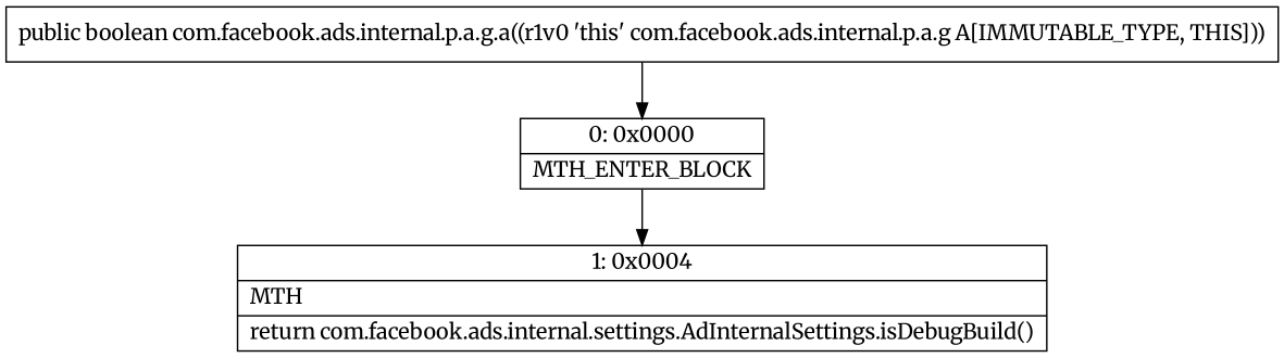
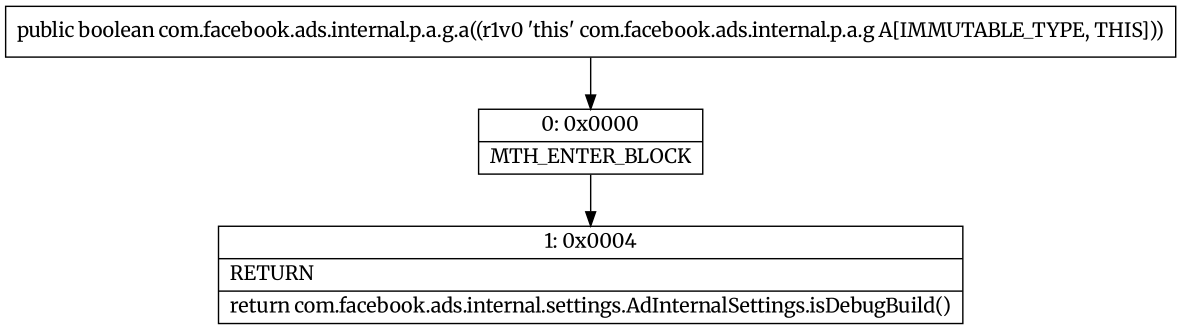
  digraph {
    fontname=Merriweather
    node [shape=record fontname=Merriweather]
    edge [fontname=Merriweather]
    n1 [label="{0\:\ 0x0000|MTH_ENTER_BLOCK\l}"]
-   n2 [label="{1\:\ 0x0004|MTH\l|return com.facebook.ads.internal.settings.AdInternalSettings.isDebugBuild()\l}"]
+   n2 [label="{1\:\ 0x0004|RETURN\l|return com.facebook.ads.internal.settings.AdInternalSettings.isDebugBuild()\l}"]
    n3 [label="{public boolean com.facebook.ads.internal.p.a.g.a((r1v0 'this' com.facebook.ads.internal.p.a.g A[IMMUTABLE_TYPE, THIS])) }"]
    n1 -> n2
    n3 -> n1
  }
